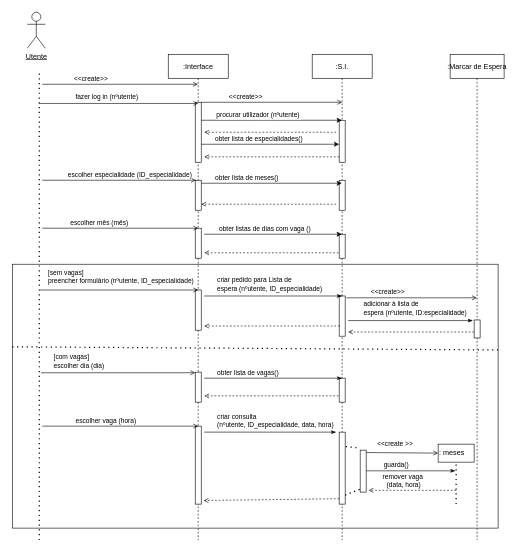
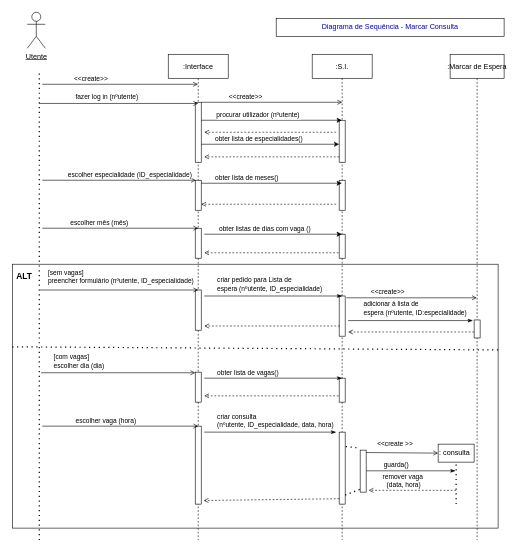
  <mxCell id="0" />
  <mxCell id="1" parent="0" />
  <mxCell id="2" value="" style="rounded=0;whiteSpace=wrap;html=1;fontColor=#000000;align=left;fillColor=none;" vertex="1" parent="1"><mxGeometry x="20" y="440" width="810" height="440" as="geometry" /></mxCell>
  <mxCell id="3" value=":Interface" style="shape=umlLifeline;perimeter=lifelinePerimeter;container=1;collapsible=0;recursiveResize=0;rounded=0;shadow=0;strokeWidth=1;" parent="1" vertex="1"><mxGeometry x="280" y="90" width="100" height="810" as="geometry" /></mxCell>
  <mxCell id="4" value="" style="points=[];perimeter=orthogonalPerimeter;rounded=0;shadow=0;strokeWidth=1;" parent="3" vertex="1"><mxGeometry x="45" y="80" width="10" height="100" as="geometry" /></mxCell>
  <mxCell id="5" value="" style="points=[];perimeter=orthogonalPerimeter;rounded=0;shadow=0;strokeWidth=1;" parent="3" vertex="1"><mxGeometry x="45" y="210" width="10" height="50" as="geometry" /></mxCell>
  <mxCell id="6" value="" style="points=[];perimeter=orthogonalPerimeter;rounded=0;shadow=0;strokeWidth=1;" parent="3" vertex="1"><mxGeometry x="45" y="290" width="10" height="50" as="geometry" /></mxCell>
  <mxCell id="7" value="" style="points=[];perimeter=orthogonalPerimeter;rounded=0;shadow=0;strokeWidth=1;" parent="3" vertex="1"><mxGeometry x="45" y="393" width="10" height="67" as="geometry" /></mxCell>
  <mxCell id="8" value="" style="points=[];perimeter=orthogonalPerimeter;rounded=0;shadow=0;strokeWidth=1;" parent="3" vertex="1"><mxGeometry x="45" y="530" width="10" height="50" as="geometry" /></mxCell>
  <mxCell id="9" value="" style="points=[];perimeter=orthogonalPerimeter;rounded=0;shadow=0;strokeWidth=1;" parent="3" vertex="1"><mxGeometry x="45" y="620" width="10" height="130" as="geometry" /></mxCell>
  <mxCell id="10" value=":S.I." style="shape=umlLifeline;perimeter=lifelinePerimeter;container=1;collapsible=0;recursiveResize=0;rounded=0;shadow=0;strokeWidth=1;" parent="1" vertex="1"><mxGeometry x="520" y="90" width="100" height="810" as="geometry" /></mxCell>
  <mxCell id="11" value="" style="points=[];perimeter=orthogonalPerimeter;rounded=0;shadow=0;strokeWidth=1;" parent="10" vertex="1"><mxGeometry x="45" y="110" width="10" height="70" as="geometry" /></mxCell>
  <mxCell id="12" value="" style="points=[];perimeter=orthogonalPerimeter;rounded=0;shadow=0;strokeWidth=1;" parent="10" vertex="1"><mxGeometry x="45" y="210" width="10" height="50" as="geometry" /></mxCell>
  <mxCell id="13" value="" style="points=[];perimeter=orthogonalPerimeter;rounded=0;shadow=0;strokeWidth=1;" parent="10" vertex="1"><mxGeometry x="45" y="300" width="10" height="40" as="geometry" /></mxCell>
  <mxCell id="14" value="" style="points=[];perimeter=orthogonalPerimeter;rounded=0;shadow=0;strokeWidth=1;" parent="10" vertex="1"><mxGeometry x="45" y="403" width="10" height="67" as="geometry" /></mxCell>
  <mxCell id="15" value="" style="points=[];perimeter=orthogonalPerimeter;rounded=0;shadow=0;strokeWidth=1;" parent="10" vertex="1"><mxGeometry x="45" y="540" width="10" height="40" as="geometry" /></mxCell>
  <mxCell id="16" value="" style="points=[];perimeter=orthogonalPerimeter;rounded=0;shadow=0;strokeWidth=1;" parent="10" vertex="1"><mxGeometry x="45" y="630" width="10" height="120" as="geometry" /></mxCell>
  <mxCell id="17" value="&lt;u&gt;Utente&lt;/u&gt;" style="shape=umlActor;verticalLabelPosition=bottom;verticalAlign=top;html=1;outlineConnect=0;" parent="1" vertex="1"><mxGeometry x="45" y="20" width="30" height="60" as="geometry" /></mxCell>
  <mxCell id="18" value="fazer log in (nºutente)" style="verticalAlign=bottom;startArrow=none;endArrow=open;startSize=8;shadow=0;strokeWidth=1;endFill=0;startFill=0;" parent="1" edge="1"><mxGeometry x="-0.148" y="2" relative="1" as="geometry"><mxPoint x="65" y="172" as="sourcePoint" /><mxPoint x="330" y="172" as="targetPoint" /><mxPoint as="offset" /></mxGeometry></mxCell>
  <mxCell id="19" style="edgeStyle=elbowEdgeStyle;rounded=0;orthogonalLoop=1;jettySize=auto;html=1;endArrow=classic;endFill=1;" parent="1" source="4" target="11" edge="1"><mxGeometry relative="1" as="geometry"><Array as="points"><mxPoint x="400" y="240" /><mxPoint x="490" y="230" /><mxPoint x="413" y="230" /></Array></mxGeometry></mxCell>
  <mxCell id="20" value="obter lista de especialidades()" style="edgeLabel;html=1;align=center;verticalAlign=middle;resizable=0;points=[];" parent="19" vertex="1" connectable="0"><mxGeometry x="0.103" y="1" relative="1" as="geometry"><mxPoint x="-32" y="-9" as="offset" /></mxGeometry></mxCell>
  <mxCell id="21" style="edgeStyle=elbowEdgeStyle;rounded=0;orthogonalLoop=1;jettySize=auto;html=1;dashed=1;endArrow=open;endFill=0;" parent="1" source="11" edge="1"><mxGeometry relative="1" as="geometry"><mxPoint x="340" y="261" as="targetPoint" /><Array as="points"><mxPoint x="560" y="261" /><mxPoint x="540" y="260" /><mxPoint x="520" y="250" /></Array></mxGeometry></mxCell>
  <mxCell id="22" value="" style="endArrow=none;dashed=1;html=1;dashPattern=1 3;strokeWidth=2;fontColor=#0000CC;" parent="1" edge="1"><mxGeometry width="50" height="50" relative="1" as="geometry"><mxPoint x="65" y="900" as="sourcePoint" /><mxPoint x="65" y="120" as="targetPoint" /></mxGeometry></mxCell>
  <mxCell id="23" value="" style="endArrow=open;html=1;endFill=0;entryX=0.1;entryY=0;entryDx=0;entryDy=0;entryPerimeter=0;" parent="1" target="5" edge="1"><mxGeometry width="50" height="50" relative="1" as="geometry"><mxPoint x="70" y="300" as="sourcePoint" /><mxPoint x="330" y="230" as="targetPoint" /></mxGeometry></mxCell>
  <mxCell id="24" value="escolher especialidade (ID_especialidade)" style="edgeLabel;html=1;align=center;verticalAlign=middle;resizable=0;points=[];" parent="23" vertex="1" connectable="0"><mxGeometry x="0.108" y="2" relative="1" as="geometry"><mxPoint x="3" y="-8" as="offset" /></mxGeometry></mxCell>
  <mxCell id="25" style="edgeStyle=elbowEdgeStyle;rounded=0;orthogonalLoop=1;jettySize=auto;html=1;startArrow=none;startFill=0;endArrow=classic;endFill=1;" parent="1" source="5" target="10" edge="1"><mxGeometry relative="1" as="geometry"><mxPoint x="540" y="309" as="targetPoint" /><Array as="points"><mxPoint x="390" y="305" /><mxPoint x="370" y="310" /><mxPoint x="530" y="312" /><mxPoint x="550" y="308" /><mxPoint x="490" y="308" /><mxPoint x="280" y="308" /></Array></mxGeometry></mxCell>
  <mxCell id="26" value="obter lista de meses()" style="edgeLabel;html=1;align=center;verticalAlign=middle;resizable=0;points=[];" parent="25" vertex="1" connectable="0"><mxGeometry x="0.146" y="2" relative="1" as="geometry"><mxPoint x="-59" y="-8" as="offset" /></mxGeometry></mxCell>
  <mxCell id="27" value="" style="endArrow=open;html=1;endFill=0;dashed=1;" parent="1" target="5" edge="1"><mxGeometry width="50" height="50" relative="1" as="geometry"><mxPoint x="560" y="340" as="sourcePoint" /><mxPoint x="350" y="326" as="targetPoint" /></mxGeometry></mxCell>
  <mxCell id="28" value="" style="endArrow=open;html=1;endFill=0;" parent="1" edge="1"><mxGeometry width="50" height="50" relative="1" as="geometry"><mxPoint x="70" y="380" as="sourcePoint" /><mxPoint x="330" y="380" as="targetPoint" /></mxGeometry></mxCell>
  <mxCell id="29" value="escolher mês (mês)" style="edgeLabel;html=1;align=center;verticalAlign=middle;resizable=0;points=[];" parent="28" vertex="1" connectable="0"><mxGeometry x="0.108" y="2" relative="1" as="geometry"><mxPoint x="-50" y="-8" as="offset" /></mxGeometry></mxCell>
  <mxCell id="30" value="" style="endArrow=classic;html=1;endFill=1;" parent="1" target="10" edge="1"><mxGeometry width="50" height="50" relative="1" as="geometry"><mxPoint x="340" y="390" as="sourcePoint" /><mxPoint x="560" y="390" as="targetPoint" /></mxGeometry></mxCell>
  <mxCell id="31" value="obter listas de dias com vaga ()" style="edgeLabel;html=1;align=center;verticalAlign=middle;resizable=0;points=[];" parent="30" vertex="1" connectable="0"><mxGeometry x="0.108" y="2" relative="1" as="geometry"><mxPoint x="-27" y="-8" as="offset" /></mxGeometry></mxCell>
  <mxCell id="32" value="" style="endArrow=open;html=1;endFill=0;dashed=1;" parent="1" edge="1"><mxGeometry width="50" height="50" relative="1" as="geometry"><mxPoint x="564" y="421" as="sourcePoint" /><mxPoint x="340" y="421" as="targetPoint" /></mxGeometry></mxCell>
  <mxCell id="33" value="procurar utilizador (nºutente)" style="verticalAlign=bottom;endArrow=classic;shadow=0;strokeWidth=1;edgeStyle=elbowEdgeStyle;endFill=1;" parent="1" source="4" target="10" edge="1"><mxGeometry x="-0.19" relative="1" as="geometry"><mxPoint x="275" y="180" as="sourcePoint" /><mxPoint x="590" y="190" as="targetPoint" /><Array as="points"><mxPoint x="440" y="200" /></Array><mxPoint as="offset" /></mxGeometry></mxCell>
  <mxCell id="34" style="edgeStyle=elbowEdgeStyle;rounded=0;orthogonalLoop=1;jettySize=auto;html=1;dashed=1;endArrow=open;endFill=0;" parent="1" edge="1"><mxGeometry relative="1" as="geometry"><mxPoint x="560" y="220" as="sourcePoint" /><mxPoint x="340" y="220" as="targetPoint" /><Array as="points"><mxPoint x="450" y="220" /></Array></mxGeometry></mxCell>
  <mxCell id="35" value="" style="endArrow=open;html=1;endFill=0;" parent="1" edge="1"><mxGeometry width="50" height="50" relative="1" as="geometry"><mxPoint x="65.5" y="483" as="sourcePoint" /><mxPoint x="330" y="483" as="targetPoint" /></mxGeometry></mxCell>
  <mxCell id="36" value="&lt;div style=&quot;text-align: left&quot;&gt;[sem vagas]&amp;nbsp;&amp;nbsp;&lt;/div&gt;&lt;div style=&quot;text-align: left&quot;&gt;preencher formulário (nºutente, ID_especialidade)&lt;/div&gt;" style="edgeLabel;html=1;align=center;verticalAlign=middle;resizable=0;points=[];" parent="35" vertex="1" connectable="0"><mxGeometry x="0.108" y="2" relative="1" as="geometry"><mxPoint x="-12.5" y="-21" as="offset" /></mxGeometry></mxCell>
  <mxCell id="37" value="" style="endArrow=classicThin;html=1;endFill=1;" parent="1" edge="1"><mxGeometry width="50" height="50" relative="1" as="geometry"><mxPoint x="340" y="493" as="sourcePoint" /><mxPoint x="570" y="493" as="targetPoint" /></mxGeometry></mxCell>
  <mxCell id="38" value="criar pedido para Lista de &lt;br&gt;espera (nºutente, ID_especialidade)" style="edgeLabel;html=1;align=left;verticalAlign=middle;resizable=0;points=[];" parent="37" vertex="1" connectable="0"><mxGeometry x="0.108" y="2" relative="1" as="geometry"><mxPoint x="-107" y="-18" as="offset" /></mxGeometry></mxCell>
+ <mxCell id="39" value="Diagrama de Sequência - Marcar Consulta" style="rounded=0;whiteSpace=wrap;html=1;fontColor=#0000CC;" parent="1" vertex="1"><mxGeometry x="460" y="30" width="380" height="30" as="geometry" /></mxCell>
  <mxCell id="40" value=":Marcar de Espera" style="shape=umlLifeline;perimeter=lifelinePerimeter;container=1;collapsible=0;recursiveResize=0;rounded=0;shadow=0;strokeWidth=1;" parent="1" vertex="1"><mxGeometry x="750" y="90" width="90" height="810" as="geometry" /></mxCell>
  <mxCell id="41" value="" style="points=[];perimeter=orthogonalPerimeter;rounded=0;shadow=0;strokeWidth=1;" parent="40" vertex="1"><mxGeometry x="40" y="443" width="10" height="30" as="geometry" /></mxCell>
  <mxCell id="42" value="" style="endArrow=classicThin;html=1;endFill=1;entryX=-0.2;entryY=0.033;entryDx=0;entryDy=0;entryPerimeter=0;" parent="1" target="41" edge="1"><mxGeometry width="50" height="50" relative="1" as="geometry"><mxPoint x="580" y="534" as="sourcePoint" /><mxPoint x="780" y="503" as="targetPoint" /></mxGeometry></mxCell>
  <mxCell id="43" value="adicionar à lista de &lt;br&gt;espera (nºutente, ID:especialidade)" style="edgeLabel;html=1;align=left;verticalAlign=middle;resizable=0;points=[];" parent="42" vertex="1" connectable="0"><mxGeometry x="0.108" y="2" relative="1" as="geometry"><mxPoint x="-91" y="-18" as="offset" /></mxGeometry></mxCell>
  <mxCell id="44" value="" style="endArrow=open;html=1;endFill=0;entryX=0;entryY=0.02;entryDx=0;entryDy=0;entryPerimeter=0;" parent="1" target="8" edge="1"><mxGeometry width="50" height="50" relative="1" as="geometry"><mxPoint x="68" y="621" as="sourcePoint" /><mxPoint x="320" y="590" as="targetPoint" /></mxGeometry></mxCell>
  <mxCell id="45" value="&lt;div style=&quot;text-align: left&quot;&gt;[com vagas]&amp;nbsp;&amp;nbsp;&lt;/div&gt;&lt;div style=&quot;text-align: left&quot;&gt;escolher dia (dia)&lt;/div&gt;" style="edgeLabel;html=1;align=center;verticalAlign=middle;resizable=0;points=[];" parent="44" vertex="1" connectable="0"><mxGeometry x="0.108" y="2" relative="1" as="geometry"><mxPoint x="-80" y="-18" as="offset" /></mxGeometry></mxCell>
  <mxCell id="46" value="" style="endArrow=classicThin;html=1;endFill=1;" parent="1" edge="1"><mxGeometry width="50" height="50" relative="1" as="geometry"><mxPoint x="340" y="630" as="sourcePoint" /><mxPoint x="570" y="630" as="targetPoint" /></mxGeometry></mxCell>
  <mxCell id="47" value="obter lista de vagas()&amp;nbsp;" style="edgeLabel;html=1;align=left;verticalAlign=middle;resizable=0;points=[];" parent="46" vertex="1" connectable="0"><mxGeometry x="0.108" y="2" relative="1" as="geometry"><mxPoint x="-107" y="-8" as="offset" /></mxGeometry></mxCell>
  <mxCell id="48" value="criar consulta &lt;br&gt;(nºutente, ID_especialidade, data, hora)" style="edgeLabel;html=1;align=left;verticalAlign=middle;resizable=0;points=[];" parent="46" vertex="1" connectable="0"><mxGeometry x="0.108" y="2" relative="1" as="geometry"><mxPoint x="-107" y="72" as="offset" /></mxGeometry></mxCell>
  <mxCell id="49" value="" style="endArrow=open;html=1;endFill=0;dashed=1;" parent="1" edge="1"><mxGeometry width="50" height="50" relative="1" as="geometry"><mxPoint x="564" y="659.5" as="sourcePoint" /><mxPoint x="340" y="659.5" as="targetPoint" /></mxGeometry></mxCell>
  <mxCell id="50" value="" style="endArrow=open;html=1;endFill=0;" parent="1" edge="1"><mxGeometry width="50" height="50" relative="1" as="geometry"><mxPoint x="70" y="710" as="sourcePoint" /><mxPoint x="330" y="710" as="targetPoint" /></mxGeometry></mxCell>
  <mxCell id="51" value="escolher vaga (hora)" style="edgeLabel;html=1;align=center;verticalAlign=middle;resizable=0;points=[];" parent="50" vertex="1" connectable="0"><mxGeometry x="0.108" y="2" relative="1" as="geometry"><mxPoint x="-39" y="-8" as="offset" /></mxGeometry></mxCell>
  <mxCell id="52" value="" style="endArrow=classicThin;html=1;endFill=1;" parent="1" edge="1"><mxGeometry width="50" height="50" relative="1" as="geometry"><mxPoint x="340" y="720" as="sourcePoint" /><mxPoint x="560" y="720" as="targetPoint" /></mxGeometry></mxCell>
- <mxCell id="53" value=": meses" style="rounded=0;whiteSpace=wrap;html=1;align=left;" parent="1" vertex="1"><mxGeometry x="730" y="740" width="60" height="30" as="geometry" /></mxCell>
+ <mxCell id="53" value=": consulta" style="rounded=0;whiteSpace=wrap;html=1;align=left;" parent="1" vertex="1"><mxGeometry x="730" y="740" width="60" height="30" as="geometry" /></mxCell>
  <mxCell id="54" value="" style="endArrow=none;dashed=1;html=1;dashPattern=1 3;strokeWidth=2;fontColor=#000000;entryX=-0.2;entryY=-0.05;entryDx=0;entryDy=0;exitX=1.1;exitY=0.2;exitDx=0;exitDy=0;exitPerimeter=0;entryPerimeter=0;" parent="1" source="16" target="59" edge="1"><mxGeometry width="50" height="50" relative="1" as="geometry"><mxPoint x="470" y="780" as="sourcePoint" /><mxPoint x="520" y="730" as="targetPoint" /></mxGeometry></mxCell>
  <mxCell id="55" value="" style="endArrow=none;dashed=1;html=1;dashPattern=1 3;strokeWidth=2;fontColor=#000000;entryX=0.1;entryY=0.925;entryDx=0;entryDy=0;exitX=1;exitY=0.875;exitDx=0;exitDy=0;exitPerimeter=0;entryPerimeter=0;" parent="1" source="16" target="59" edge="1"><mxGeometry width="50" height="50" relative="1" as="geometry"><mxPoint x="470" y="780" as="sourcePoint" /><mxPoint x="520" y="730" as="targetPoint" /></mxGeometry></mxCell>
  <mxCell id="56" value="" style="endArrow=classicThin;html=1;endFill=1;" parent="1" edge="1"><mxGeometry width="50" height="50" relative="1" as="geometry"><mxPoint x="610" y="784.5" as="sourcePoint" /><mxPoint x="759" y="784.5" as="targetPoint" /></mxGeometry></mxCell>
  <mxCell id="57" value="guarda()" style="edgeLabel;html=1;align=center;verticalAlign=middle;resizable=0;points=[];fontColor=#000000;" parent="56" vertex="1" connectable="0"><mxGeometry x="-0.275" y="-2" relative="1" as="geometry"><mxPoint x="-5" y="-12.0" as="offset" /></mxGeometry></mxCell>
  <mxCell id="58" value="" style="endArrow=none;dashed=1;html=1;dashPattern=1 3;strokeWidth=2;fontColor=#000000;entryX=0.5;entryY=1;entryDx=0;entryDy=0;entryPerimeter=0;" parent="1" target="53" edge="1"><mxGeometry width="50" height="50" relative="1" as="geometry"><mxPoint x="760" y="840" as="sourcePoint" /><mxPoint x="760" y="776" as="targetPoint" /></mxGeometry></mxCell>
  <mxCell id="59" value="" style="points=[];perimeter=orthogonalPerimeter;rounded=0;shadow=0;strokeWidth=1;" parent="1" vertex="1"><mxGeometry x="600" y="750" width="10" height="70" as="geometry" /></mxCell>
  <mxCell id="60" value="" style="endArrow=open;html=1;fontColor=#000000;entryX=0;entryY=0.5;entryDx=0;entryDy=0;endFill=0;exitX=1;exitY=0.057;exitDx=0;exitDy=0;exitPerimeter=0;" parent="1" target="53" edge="1" source="59"><mxGeometry width="50" height="50" relative="1" as="geometry"><mxPoint x="613" y="715" as="sourcePoint" /><mxPoint x="460" y="690" as="targetPoint" /></mxGeometry></mxCell>
  <mxCell id="61" value="&amp;lt;&amp;lt;create &amp;gt;&amp;gt;" style="edgeLabel;html=1;align=center;verticalAlign=middle;resizable=0;points=[];fontColor=#000000;" parent="60" vertex="1" connectable="0"><mxGeometry x="-0.299" relative="1" as="geometry"><mxPoint x="6" y="-15" as="offset" /></mxGeometry></mxCell>
  <mxCell id="62" value="" style="endArrow=open;html=1;fontColor=#000000;entryX=1.4;entryY=0.957;entryDx=0;entryDy=0;entryPerimeter=0;dashed=1;endFill=0;" parent="1" target="59" edge="1"><mxGeometry width="50" height="50" relative="1" as="geometry"><mxPoint x="760" y="817" as="sourcePoint" /><mxPoint x="460" y="690" as="targetPoint" /></mxGeometry></mxCell>
  <mxCell id="63" value="remover vaga&lt;br&gt;&amp;nbsp;(data, hora)" style="edgeLabel;html=1;align=center;verticalAlign=middle;resizable=0;points=[];fontColor=#000000;" parent="62" vertex="1" connectable="0"><mxGeometry x="0.274" relative="1" as="geometry"><mxPoint x="3" y="-16.99" as="offset" /></mxGeometry></mxCell>
  <mxCell id="64" value="" style="endArrow=open;html=1;dashed=1;fontColor=#000000;entryX=1.4;entryY=0.954;entryDx=0;entryDy=0;entryPerimeter=0;exitX=0;exitY=0.925;exitDx=0;exitDy=0;exitPerimeter=0;endFill=0;" parent="1" source="16" target="9" edge="1"><mxGeometry width="50" height="50" relative="1" as="geometry"><mxPoint x="410" y="830" as="sourcePoint" /><mxPoint x="460" y="780" as="targetPoint" /></mxGeometry></mxCell>
  <mxCell id="65" value="" style="endArrow=open;html=1;fontColor=#000000;endFill=0;" edge="1" parent="1" target="3"><mxGeometry width="50" height="50" relative="1" as="geometry"><mxPoint x="70" y="140" as="sourcePoint" /><mxPoint x="430" y="90" as="targetPoint" /></mxGeometry></mxCell>
  <mxCell id="66" value="&amp;lt;&amp;lt;create&amp;gt;&amp;gt;" style="edgeLabel;html=1;align=center;verticalAlign=middle;resizable=0;points=[];fontColor=#000000;" vertex="1" connectable="0" parent="65"><mxGeometry x="-0.445" relative="1" as="geometry"><mxPoint x="8" y="-10" as="offset" /></mxGeometry></mxCell>
  <mxCell id="67" value="" style="endArrow=open;html=1;fontColor=#000000;endFill=0;" edge="1" parent="1"><mxGeometry width="50" height="50" relative="1" as="geometry"><mxPoint x="335" y="170" as="sourcePoint" /><mxPoint x="570" y="170" as="targetPoint" /></mxGeometry></mxCell>
  <mxCell id="68" value="&amp;lt;&amp;lt;create&amp;gt;&amp;gt;" style="edgeLabel;html=1;align=center;verticalAlign=middle;resizable=0;points=[];fontColor=#000000;" vertex="1" connectable="0" parent="67"><mxGeometry x="-0.445" relative="1" as="geometry"><mxPoint x="8" y="-10" as="offset" /></mxGeometry></mxCell>
  <mxCell id="69" value="" style="endArrow=open;html=1;fontColor=#000000;endFill=0;exitX=1.2;exitY=0.045;exitDx=0;exitDy=0;exitPerimeter=0;" edge="1" parent="1" source="14" target="40"><mxGeometry width="50" height="50" relative="1" as="geometry"><mxPoint x="680" y="440" as="sourcePoint" /><mxPoint x="915" y="440" as="targetPoint" /></mxGeometry></mxCell>
  <mxCell id="70" value="&amp;lt;&amp;lt;create&amp;gt;&amp;gt;" style="edgeLabel;html=1;align=center;verticalAlign=middle;resizable=0;points=[];fontColor=#000000;" vertex="1" connectable="0" parent="69"><mxGeometry x="-0.445" relative="1" as="geometry"><mxPoint x="8" y="-10" as="offset" /></mxGeometry></mxCell>
  <mxCell id="71" value="" style="endArrow=none;dashed=1;html=1;dashPattern=1 3;strokeWidth=2;fontColor=#000000;exitX=0;exitY=0.313;exitDx=0;exitDy=0;exitPerimeter=0;entryX=1;entryY=0.325;entryDx=0;entryDy=0;entryPerimeter=0;" edge="1" parent="1" source="2" target="2"><mxGeometry width="50" height="50" relative="1" as="geometry"><mxPoint x="420" y="640" as="sourcePoint" /><mxPoint x="820" y="612" as="targetPoint" /></mxGeometry></mxCell>
+ <mxCell id="72" value="ALT" style="text;html=1;strokeColor=none;fillColor=none;align=center;verticalAlign=middle;whiteSpace=wrap;rounded=0;fontColor=#000000;fontStyle=1;fontSize=14;" vertex="1" parent="1"><mxGeometry x="20" y="450" width="40" height="20" as="geometry" /></mxCell>
  <mxCell id="73" value="" style="endArrow=open;html=1;dashed=1;fontColor=#000000;entryX=1.4;entryY=0.954;entryDx=0;entryDy=0;entryPerimeter=0;endFill=0;" edge="1" parent="1"><mxGeometry width="50" height="50" relative="1" as="geometry"><mxPoint x="566" y="543" as="sourcePoint" /><mxPoint x="340" y="543.02" as="targetPoint" /></mxGeometry></mxCell>
  <mxCell id="74" value="" style="endArrow=open;html=1;dashed=1;fontColor=#000000;endFill=0;" edge="1" parent="1"><mxGeometry width="50" height="50" relative="1" as="geometry"><mxPoint x="790" y="553" as="sourcePoint" /><mxPoint x="580" y="553" as="targetPoint" /></mxGeometry></mxCell>
